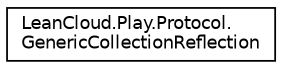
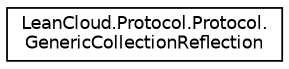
  digraph {
    rankdir=TB
-   n1 [color=black fillcolor=white fontname=Helvetica fontsize=10 height=0.2 label="LeanCloud.Play.Protocol.\lGenericCollectionReflection" shape=record style=filled width=0.4]
+   n1 [color=black fillcolor=white fontname=Helvetica fontsize=10 height=0.2 label="LeanCloud.Protocol.Protocol.\lGenericCollectionReflection" shape=record style=filled width=0.4]
  }
